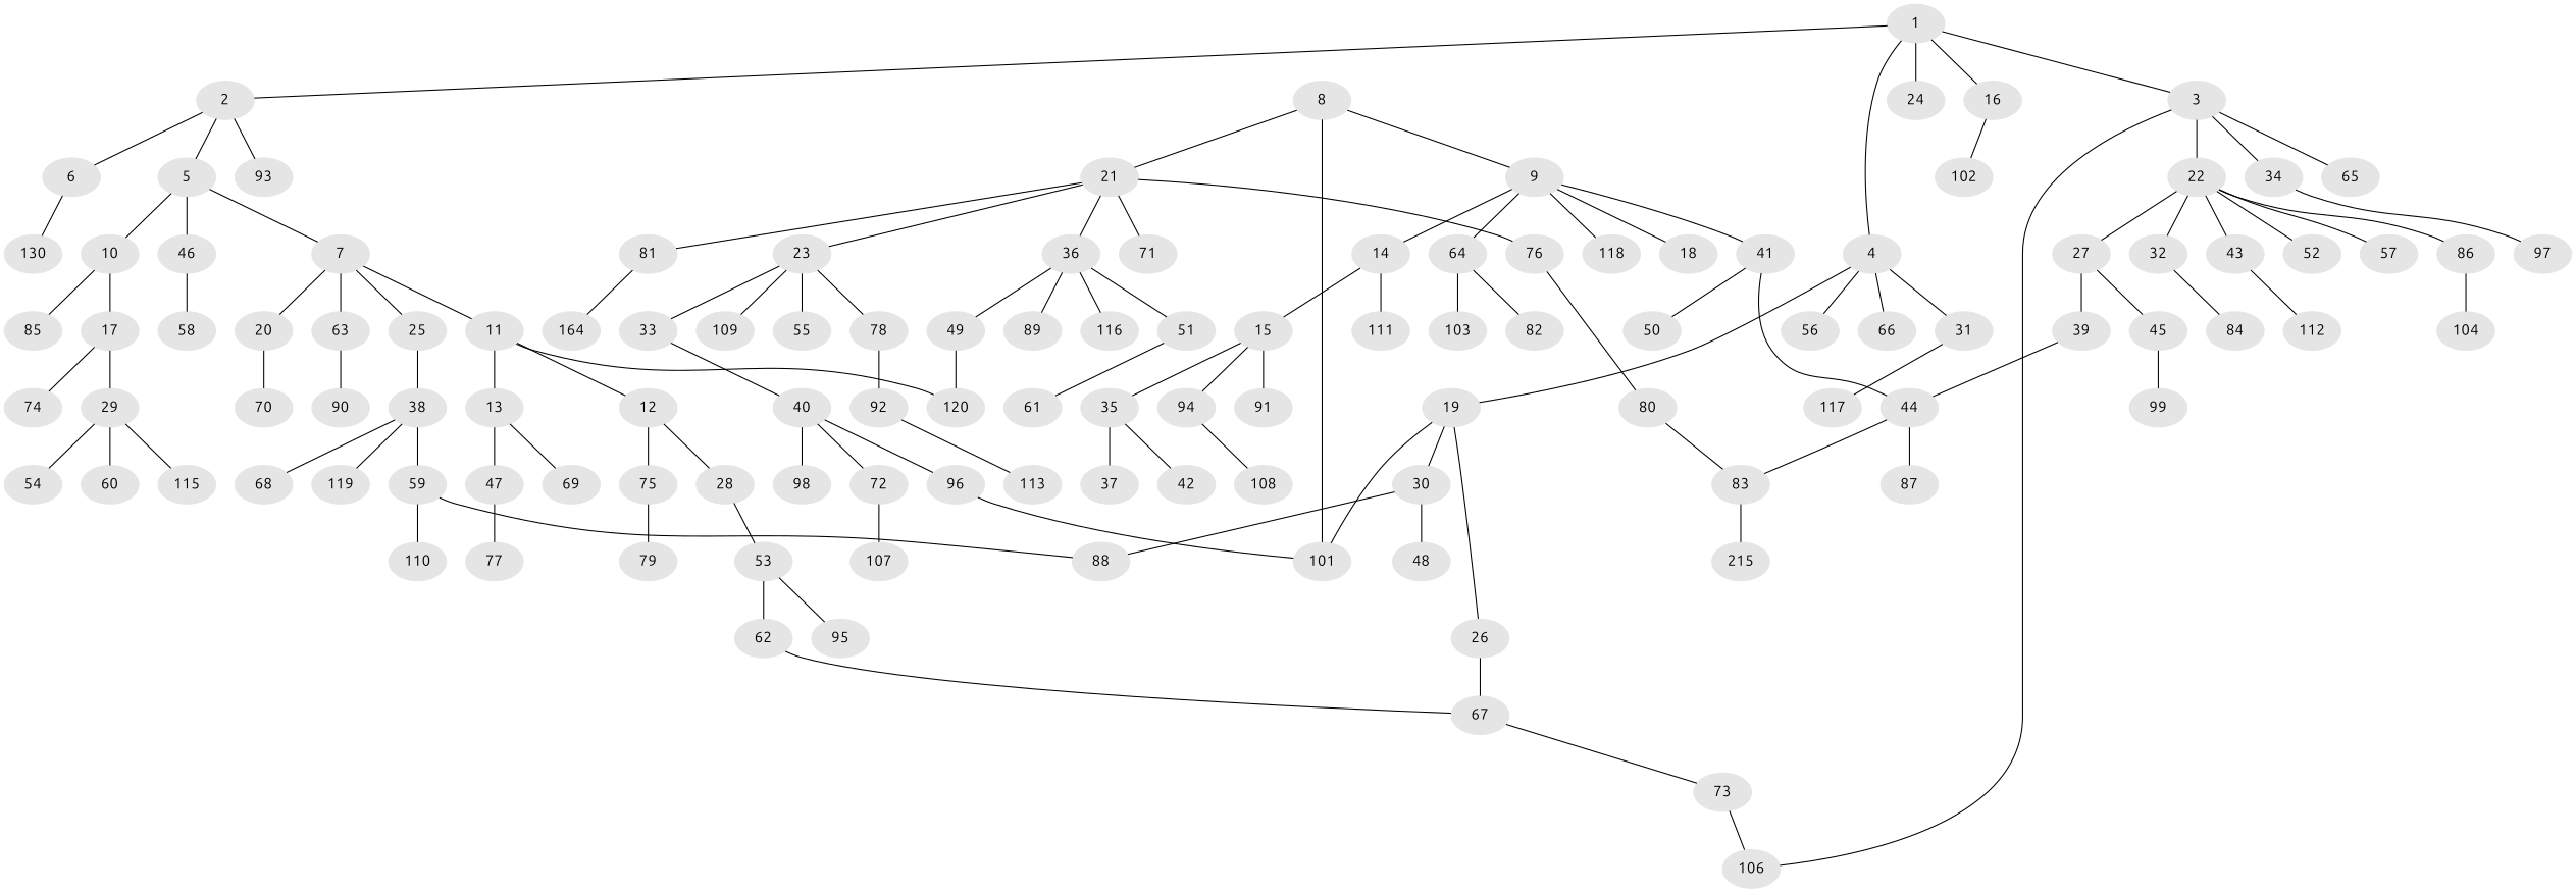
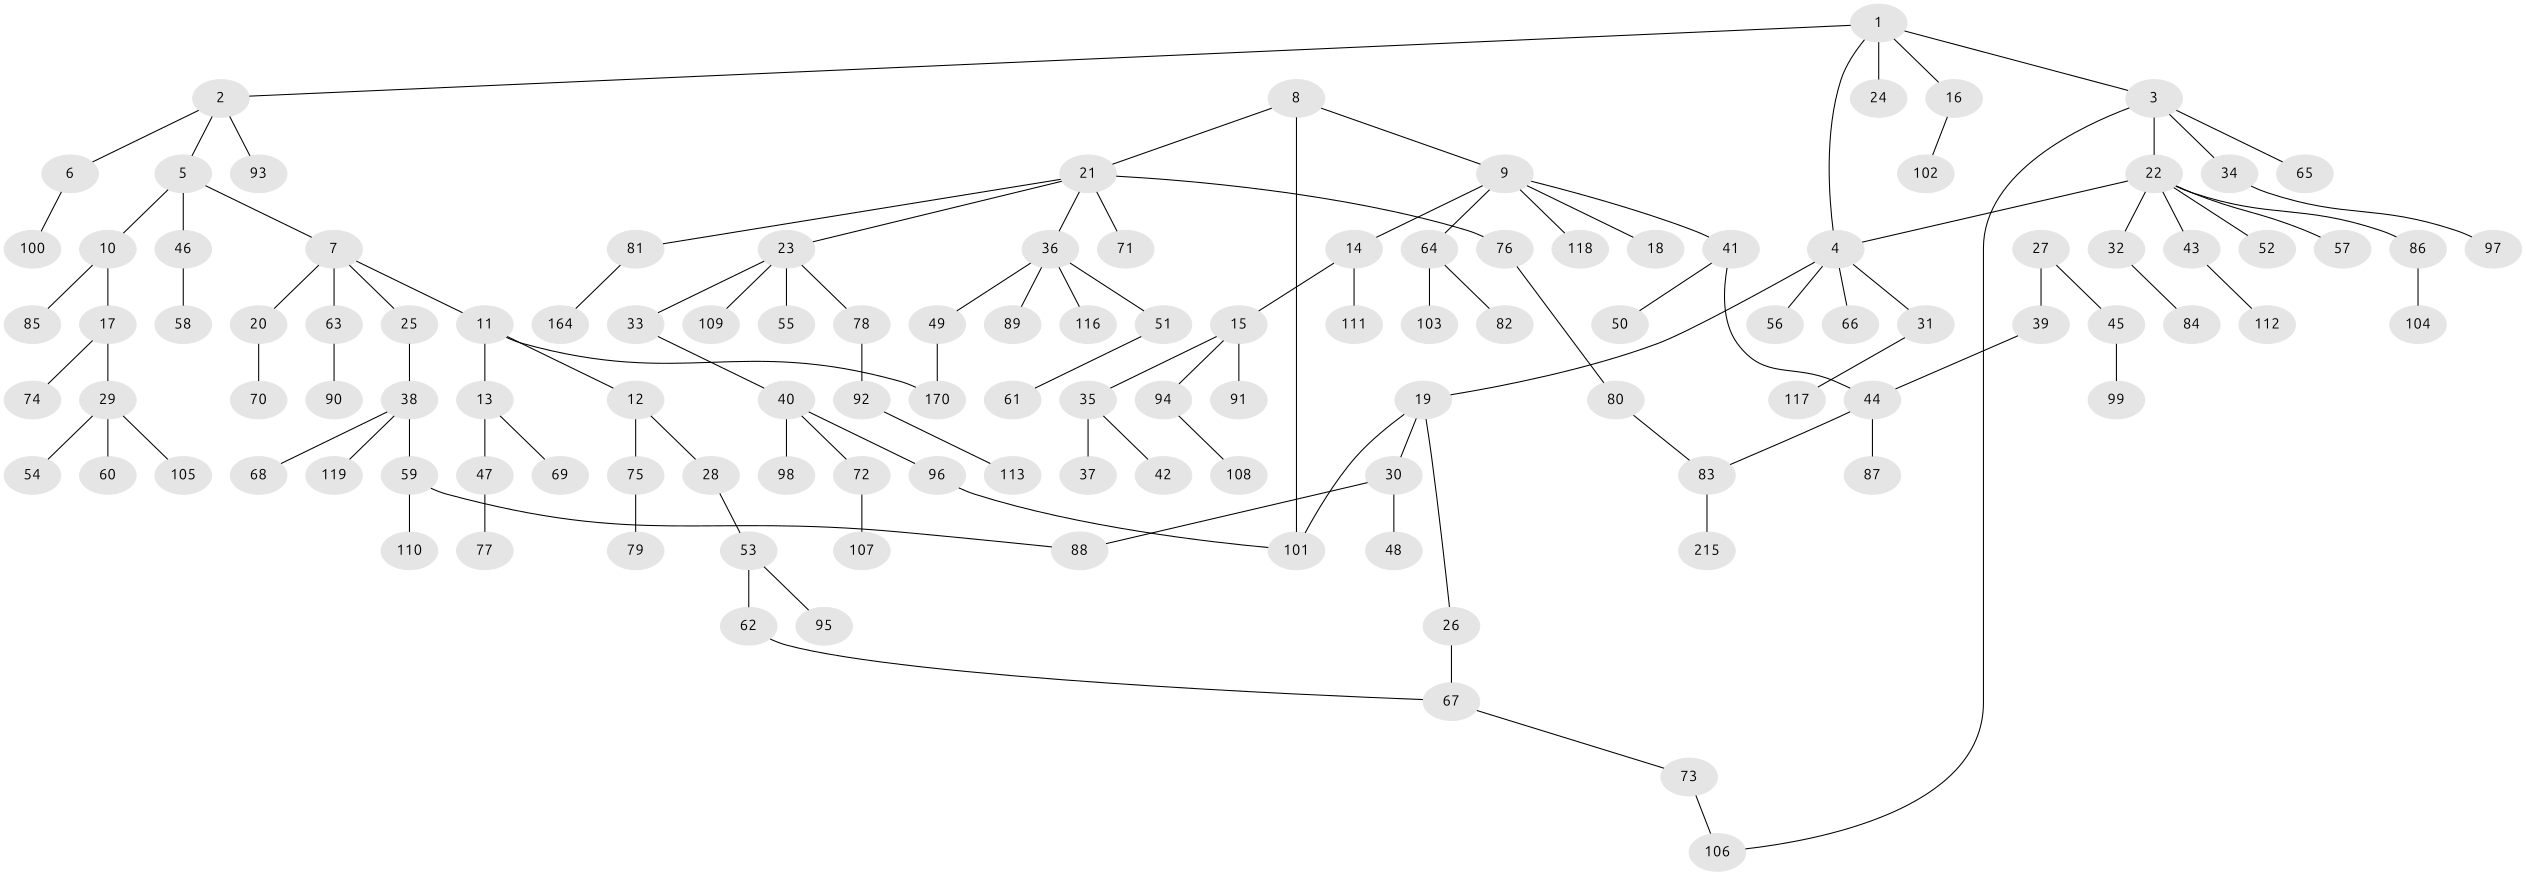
  graph {
    fontname=Ubuntu
    node [color=gray90 fontname=Ubuntu style=filled]
    edge [fontname=Ubuntu]
    1
    2
    3
    4
    16
    24
    5
    6
    93
    22
    34
    65
    106
    19
    31
    56
    66
    8
    9
    21
    101
    102
    7
    10
    46
-   100 [label=130]
+   100
    27
    32
    43
    52
    57
    86
    97
    26
    30
    117
    11
    20
    25
    63
    17
    85
    58
    12
    13
-   120
+   120 [label=170]
    70
    38
    90
    14
    18
    41
    64
    118
    23
    36
    71
    76
    81
    15
    111
    44
    50
    82
    103
    29
    74
    28
    75
    47
    69
    53
    79
    77
    35
    91
    94
    37
    42
    108
    54
    60
-   105 [label=115]
+   105
    67
    48
    88
    33
    55
    78
    109
    49
    51
    89
    116
    80
    n96 [label=164]
    39
    45
    84
    112
    104
    40
    92
    59
    68
    119
    73
    99
    62
    95
    72
    96
    98
    61
    110
    83
    87
    107
    n119 [label=215]
    113
    1 -- 2
    1 -- 3
    1 -- 4
    1 -- 16
    1 -- 24
    2 -- 5
    2 -- 6
    2 -- 93
    3 -- 22
    3 -- 34
    3 -- 65
    3 -- 106
    4 -- 19
    4 -- 31
    4 -- 56
    4 -- 66
    16 -- 102
    5 -- 7
    5 -- 10
    5 -- 46
    6 -- 100
-   22 -- 27
+   22 -- 4
    22 -- 32
    22 -- 43
    22 -- 52
    22 -- 57
    22 -- 86
    34 -- 97
    19 -- 101
    19 -- 26
    19 -- 30
    31 -- 117
    8 -- 9
    8 -- 21
    8 -- 101
    9 -- 14
    9 -- 18
    9 -- 41
    9 -- 64
    9 -- 118
    21 -- 23
    21 -- 36
    21 -- 71
    21 -- 76
    21 -- 81
    7 -- 11
    7 -- 20
    7 -- 25
    7 -- 63
    10 -- 17
    10 -- 85
    46 -- 58
    27 -- 39
    27 -- 45
    32 -- 84
    43 -- 112
    86 -- 104
    26 -- 67
    30 -- 48
    30 -- 88
    11 -- 12
    11 -- 13
    11 -- 120
    20 -- 70
    25 -- 38
    63 -- 90
    17 -- 29
    17 -- 74
    12 -- 28
    12 -- 75
    13 -- 47
    13 -- 69
    38 -- 59
    38 -- 68
    38 -- 119
    14 -- 15
    14 -- 111
    41 -- 44
    41 -- 50
    64 -- 82
    64 -- 103
    23 -- 33
    23 -- 55
    23 -- 78
    23 -- 109
    36 -- 49
    36 -- 51
    36 -- 89
    36 -- 116
    76 -- 80
    81 -- n96
    15 -- 35
    15 -- 91
    15 -- 94
    44 -- 83
    44 -- 87
    29 -- 54
    29 -- 60
    29 -- 105
    28 -- 53
    75 -- 79
    47 -- 77
    53 -- 62
    53 -- 95
    35 -- 37
    35 -- 42
    94 -- 108
    67 -- 73
    33 -- 40
    78 -- 92
    49 -- 120
    51 -- 61
    80 -- 83
    39 -- 44
    45 -- 99
    40 -- 72
    40 -- 96
    40 -- 98
    92 -- 113
    59 -- 88
    59 -- 110
    73 -- 106
    62 -- 67
    72 -- 107
    96 -- 101
    83 -- n119
  }
